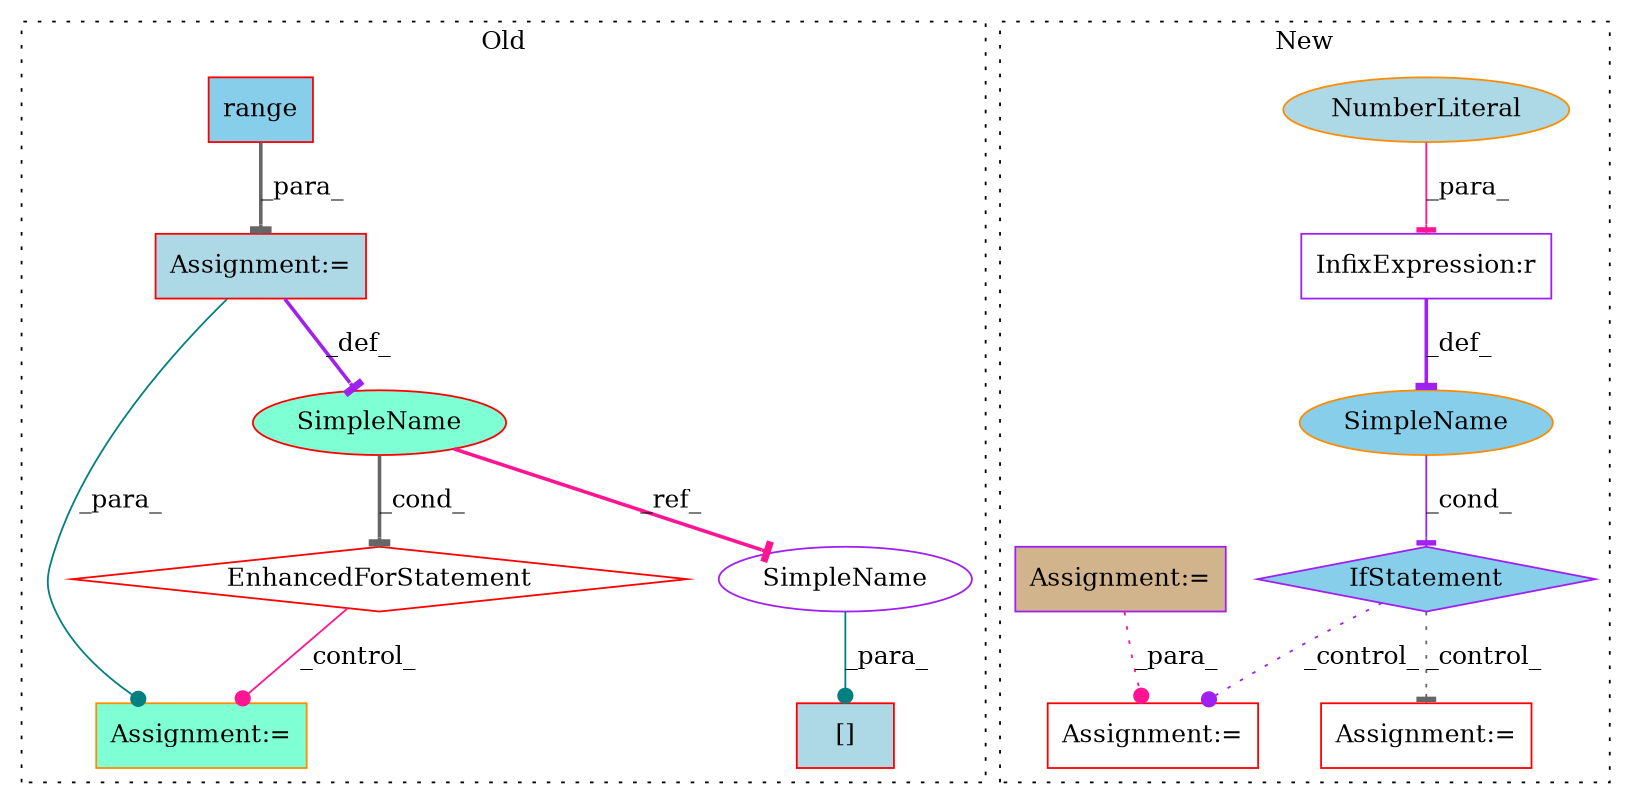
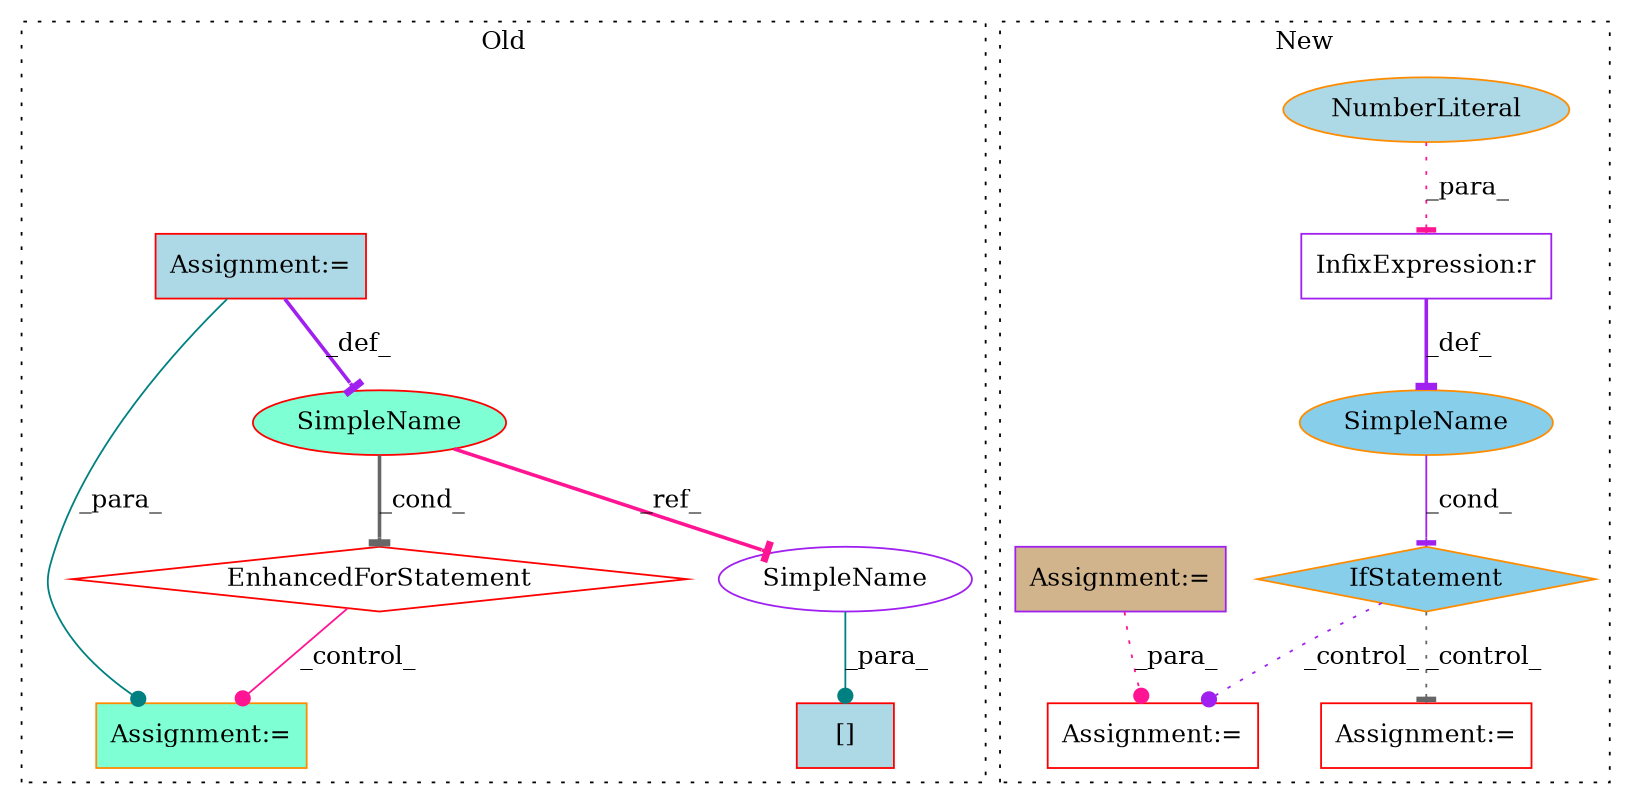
  digraph {
    node [a=7 color=red fillcolor=white l=1 s="6141,6228" shape=box style=filled]
    edge [arrowhead=tee color=deeppink style=solid]
    n1 [a=70 l="61,2" label=EnhancedForStatement shape=diamond]
    n2 [fillcolor=lightblue l="61,2" label="Assignment:="]
    n3 [color=darkorange fillcolor=aquamarine label="Assignment:=" s=6339]
    n4 [a=42 fillcolor=aquamarine label=SimpleName s=6206 shape=ellipse]
-   n5 [a=32 fillcolor=skyblue l="6,1" label=range s="6210,6227"]
    n6 [a=2 fillcolor=lightblue l="25,1" label="[]" s="6252,6278"]
    n7 [a=42 color=purple label=SimpleName s=6277 shape=ellipse]
-   n8 [a=25 color=purple fillcolor=skyblue l="4,2" label=IfStatement s="3011,3021" shape=diamond]
+   n8 [a=25 color=darkorange fillcolor=skyblue l="4,2" label=IfStatement s="3011,3021" shape=diamond]
    n9 [l=52 label="Assignment:=" s=3229]
    n10 [a=42 color=darkorange fillcolor=skyblue label=SimpleName shape=ellipse l="" s=""]
    n11 [a=27 color=purple l=4 label="InfixExpression:r" s=3016]
    n12 [label="Assignment:=" s=3051]
    n13 [a=34 color=darkorange fillcolor=lightblue label=NumberLiteral s=3020 shape=ellipse]
    n14 [color=purple fillcolor=tan l=16 label="Assignment:=" s=2396]
    subgraph cluster_1 {
      label=Old
      style=dotted
      n1
      n2
      n3
      n4
-     n5
      n6
      n7
    }
    subgraph cluster_2 {
      label=New
      style=dotted
      n8
      n9
      n10
      n11
      n12
      n13
      n14
    }
    n1 -> n3 [arrowhead=dot label=_control_]
    n2 -> n3 [arrowhead=dot color=teal label=_para_]
    n2 -> n4 [color=purple label=_def_ style=bold]
    n4 -> n1 [color=gray40 label=_cond_ style=bold]
    n4 -> n7 [label=_ref_ style=bold]
-   n5 -> n2 [color=gray40 label=_para_ style=bold]
    n7 -> n6 [arrowhead=dot color=teal label=_para_]
    n8 -> n9 [arrowhead=dot color=purple label=_control_ style=dotted]
    n8 -> n12 [color=gray40 label=_control_ style=dotted]
    n10 -> n8 [color=purple label=_cond_]
    n11 -> n10 [color=purple label=_def_ style=bold]
-   n13 -> n11 [label=_para_]
+   n13 -> n11 [label=_para_ style=dotted]
    n14 -> n9 [arrowhead=dot label=_para_ style=dotted]
  }
